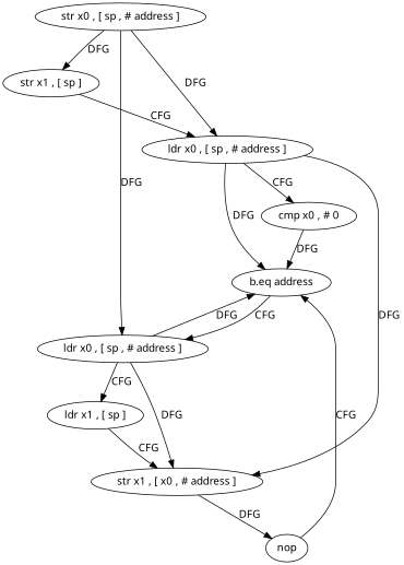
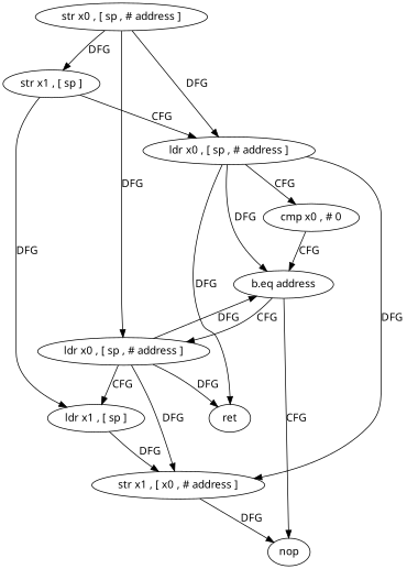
  digraph {
    fontname="Noto Sans"
    node [fontname="Noto Sans"]
    edge [fontname="Noto Sans"]
    n1 [label="str x0 , [ sp , # address ]"]
    n2 [label="str x1 , [ sp ]"]
    n3 [label="ldr x0 , [ sp , # address ]"]
    n4 [label="ldr x0 , [ sp , # address ]"]
    n5 [label="ldr x1 , [ sp ]"]
    n6 [label="cmp x0 , # 0"]
    n7 [label="b.eq address"]
+   n8 [label=ret]
    n9 [label="str x1 , [ x0 , # address ]"]
    n10 [label=nop]
    n1 -> n2 [label=DFG]
    n1 -> n3 [label=DFG]
    n1 -> n4 [label=DFG]
    n2 -> n3 [label=CFG]
+   n2 -> n5 [label=DFG]
    n3 -> n6 [label=CFG]
    n3 -> n7 [label=DFG]
+   n3 -> n8 [label=DFG]
    n3 -> n9 [label=DFG]
    n4 -> n5 [label=CFG]
    n4 -> n7 [label=DFG]
+   n4 -> n8 [label=DFG]
    n4 -> n9 [label=DFG]
-   n5 -> n9 [label=CFG]
-   n6 -> n7 [label=DFG]
+   n5 -> n9 [label=DFG]
+   n6 -> n7 [label=CFG]
    n7 -> n4 [label=CFG]
-   n10 -> n7 [label=CFG]
+   n7 -> n10 [label=CFG]
    n9 -> n10 [label=DFG]
  }
